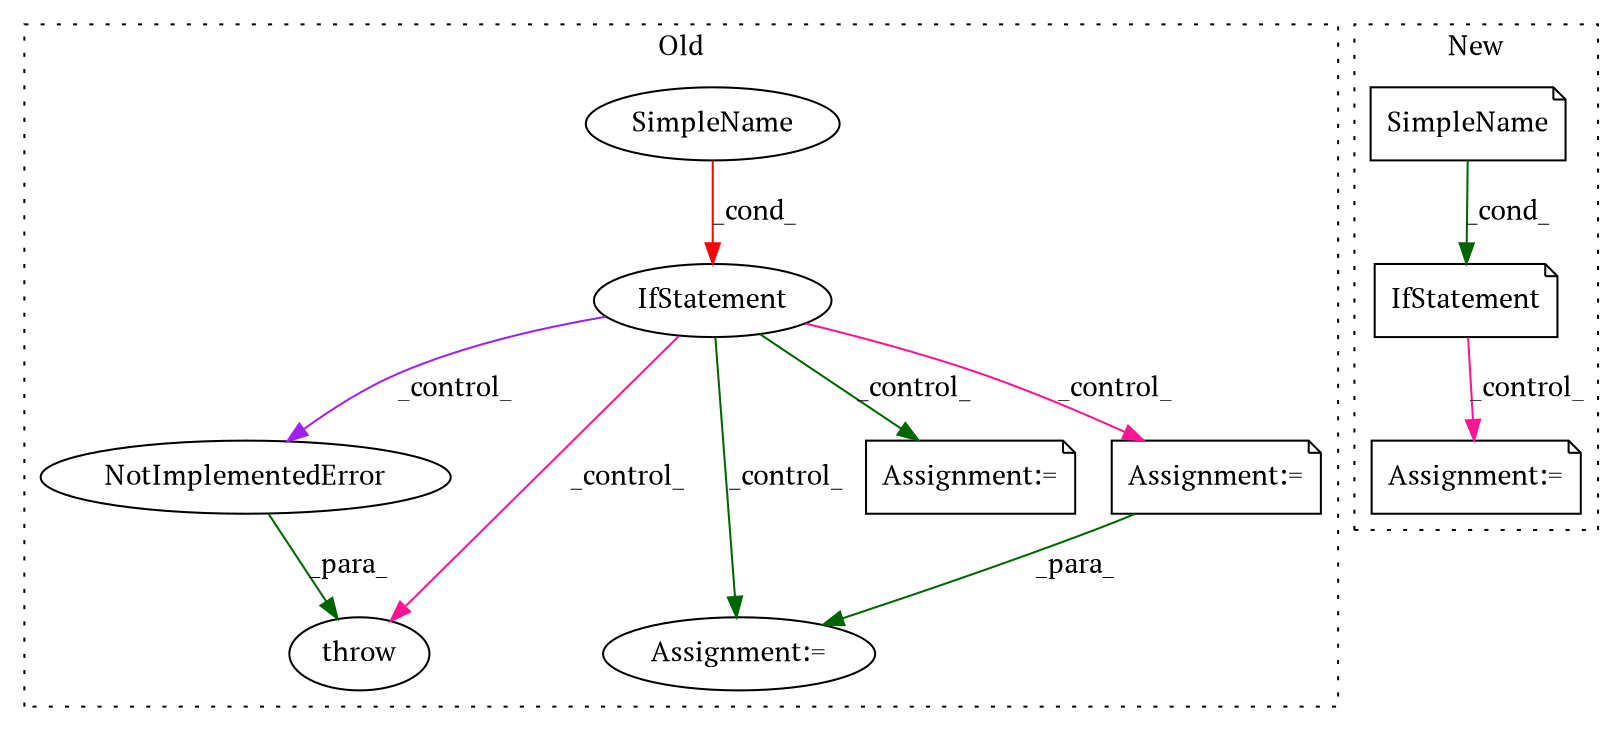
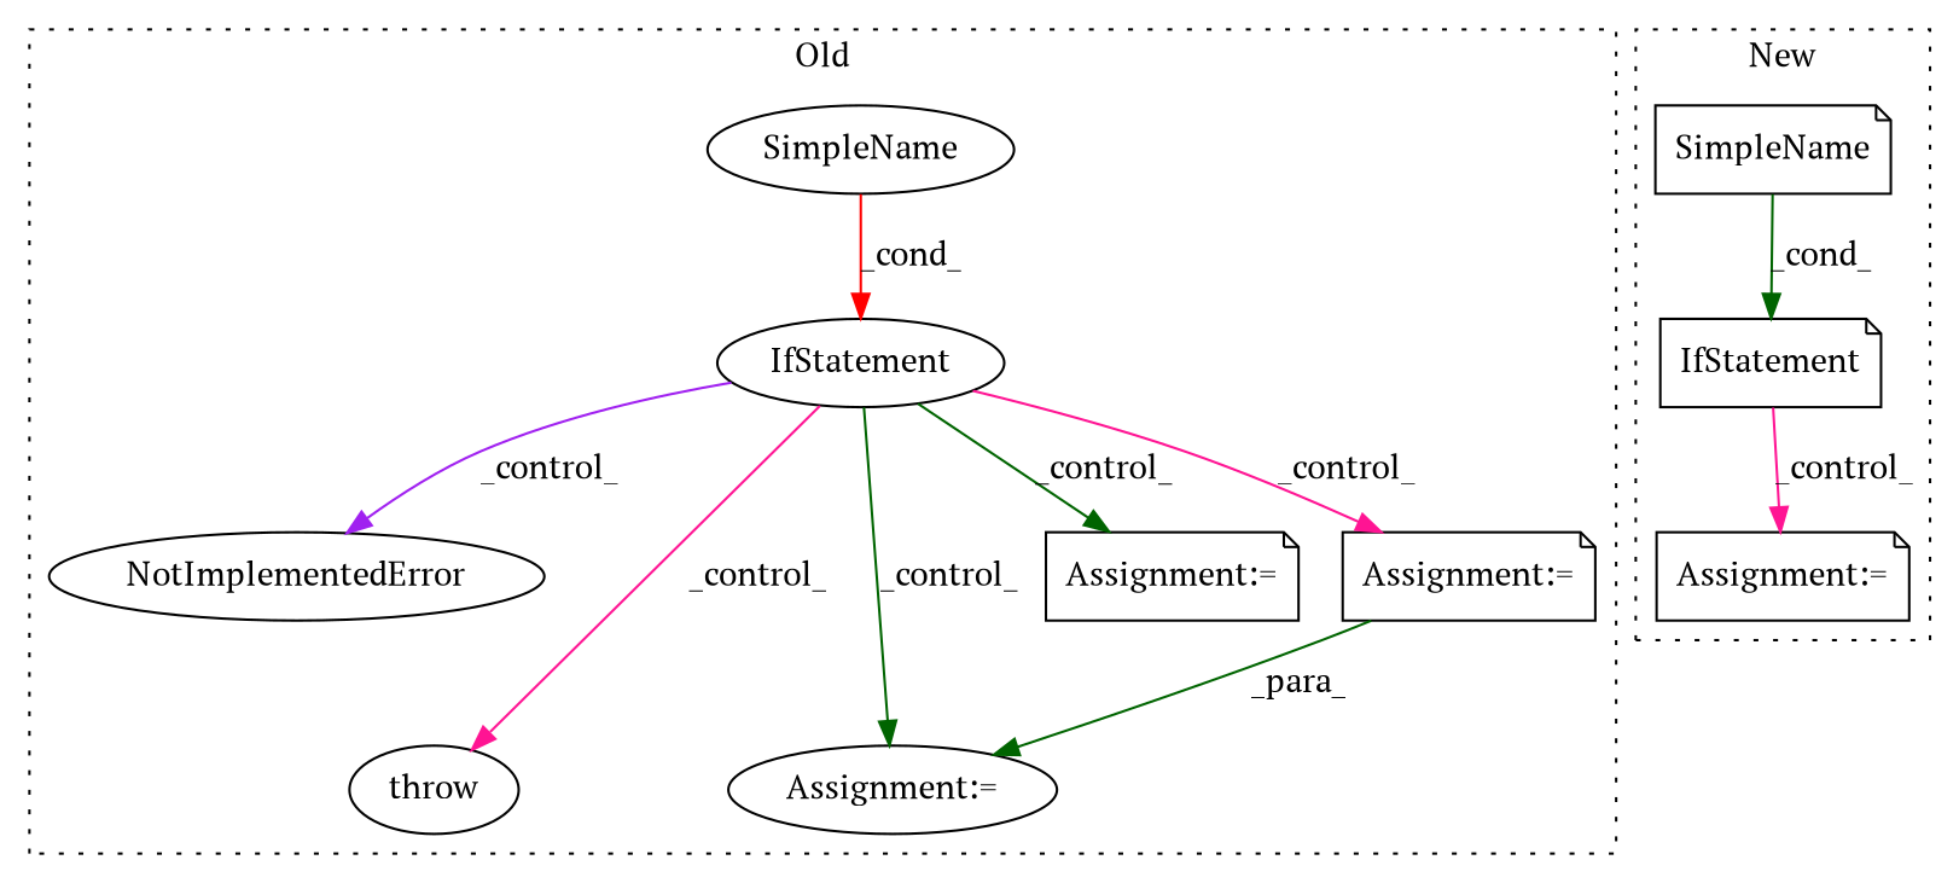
  digraph {
    fontname="PT Serif"
    node [a=7 fontname="PT Serif" l=1 shape=ellipse]
    edge [color=darkgreen fontname="PT Serif"]
    n1 [a=32 l="20,1" label=NotImplementedError s="5418,5482"]
    n2 [a=53 l=6 label=throw s=5412]
    n3 [a=25 l="4,2" label=IfStatement s="5330,5398"]
    n4 [a=42 label=SimpleName l=""]
    n5 [l=16 label="Assignment:=" s=5785]
    n6 [label="Assignment:=" s=5507 shape=note]
    n7 [label="Assignment:=" s=5607 shape=note]
    n8 [a=25 l="4,2" label=IfStatement s="6562,6605" shape=note]
    n9 [label="Assignment:=" s=6628 shape=note]
    n10 [a=42 label=SimpleName shape=note l=""]
    subgraph cluster_1 {
      label=Old
      style=dotted
      n1
      n2
      n3
      n4
      n5
      n6
      n7
    }
    subgraph cluster_2 {
      label=New
      style=dotted
      n8
      n9
      n10
    }
-   n1 -> n2 [label=_para_]
    n3 -> n1 [color=purple label=_control_]
    n3 -> n2 [color=deeppink label=_control_]
    n3 -> n5 [label=_control_]
    n3 -> n6 [label=_control_]
    n3 -> n7 [color=deeppink label=_control_]
    n4 -> n3 [color=red label=_cond_]
    n7 -> n5 [label=_para_]
    n8 -> n9 [color=deeppink label=_control_]
    n10 -> n8 [label=_cond_]
  }
